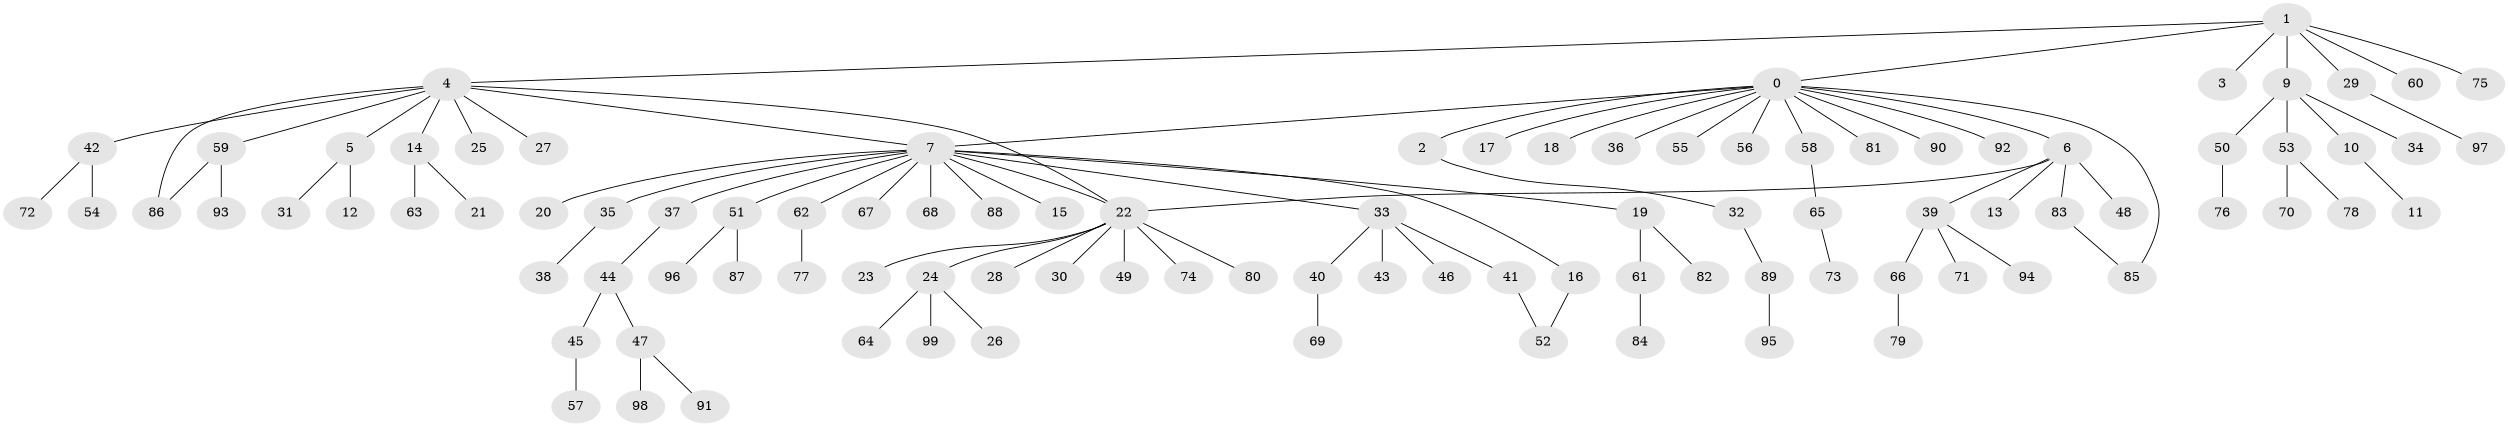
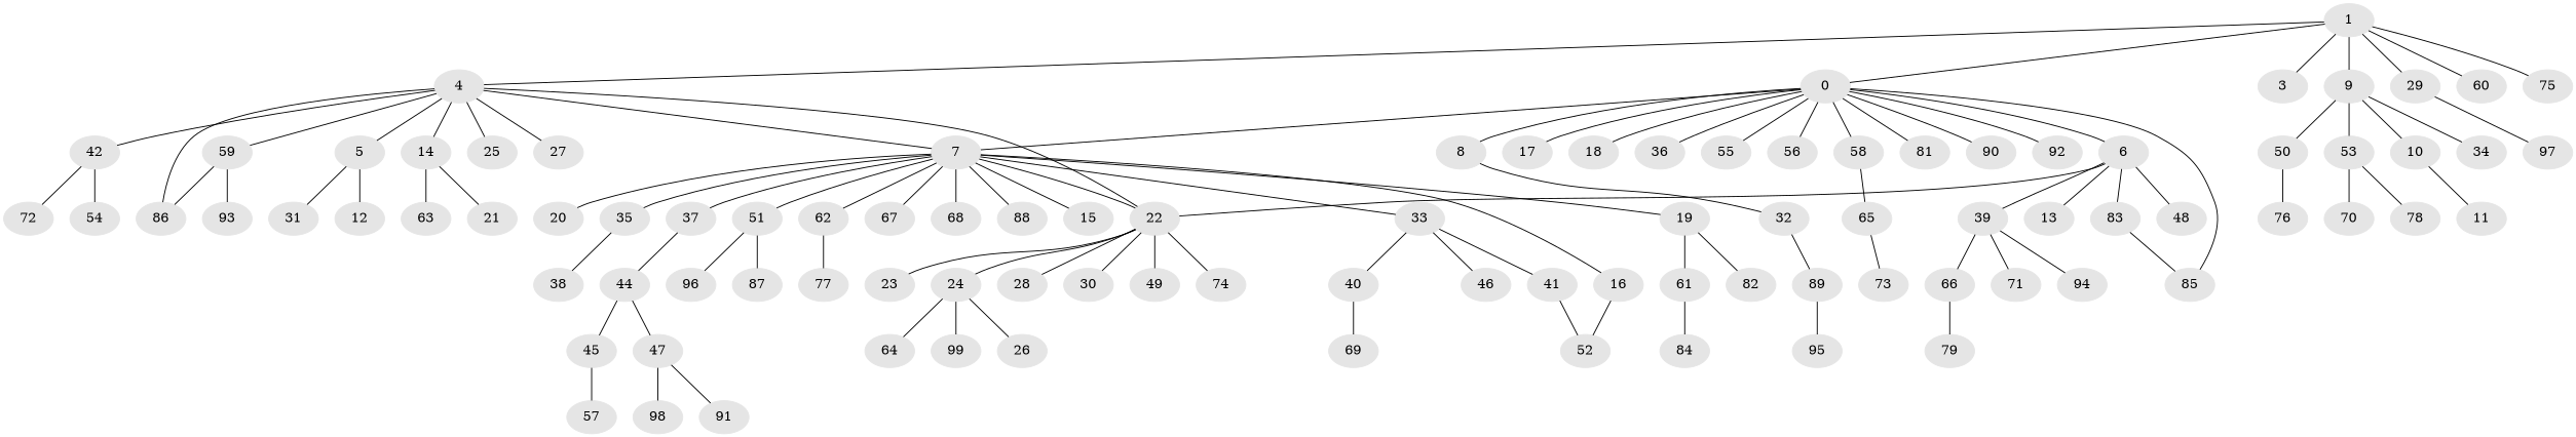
  graph {
    node [color=gray90 style=filled]
    n1 [label=0]
    1
    3
    4
    9
    29
    60
    75
    6
    7
-   8 [label=2]
+   8
    17
    18
    36
    55
    56
    58
    81
    85
    90
    92
    5
    14
    22
    25
    27
    42
    59
    86
    10
    34
    50
    53
    97
    13
    39
    48
    83
    15
    16
    19
    20
    33
    35
    37
    51
    62
    67
    68
    88
    32
    65
    12
    31
    21
    63
    23
    24
    28
    30
    49
    74
-   80
    54
    72
    93
    66
    71
    94
    52
    61
    82
    40
    41
-   43
    46
    38
    44
    87
    96
    77
    89
    11
    76
    70
    78
    84
    26
    64
    99
    95
    69
    45
    47
    79
    57
    91
    98
    73
    n1 -- 6
    n1 -- 7
    n1 -- 8
    n1 -- 17
    n1 -- 18
    n1 -- 36
    n1 -- 55
    n1 -- 56
    n1 -- 58
    n1 -- 81
    n1 -- 85
    n1 -- 90
    n1 -- 92
    1 -- n1
    1 -- 3
    1 -- 4
    1 -- 9
    1 -- 29
    1 -- 60
    1 -- 75
    4 -- 7
    4 -- 5
    4 -- 14
    4 -- 22
    4 -- 25
    4 -- 27
    4 -- 42
    4 -- 59
    4 -- 86
    9 -- 10
    9 -- 34
    9 -- 50
    9 -- 53
    29 -- 97
    6 -- 22
    6 -- 13
    6 -- 39
    6 -- 48
    6 -- 83
    7 -- 22
    7 -- 15
    7 -- 16
    7 -- 19
    7 -- 20
    7 -- 33
    7 -- 35
    7 -- 37
    7 -- 51
    7 -- 62
    7 -- 67
    7 -- 68
    7 -- 88
    8 -- 32
    58 -- 65
    5 -- 12
    5 -- 31
    14 -- 21
    14 -- 63
    22 -- 23
    22 -- 24
    22 -- 28
    22 -- 30
    22 -- 49
    22 -- 74
-   22 -- 80
    42 -- 54
    42 -- 72
    59 -- 86
    59 -- 93
    10 -- 11
    50 -- 76
    53 -- 70
    53 -- 78
    39 -- 66
    39 -- 71
    39 -- 94
    83 -- 85
    16 -- 52
    19 -- 61
    19 -- 82
    33 -- 40
    33 -- 41
-   33 -- 43
    33 -- 46
    35 -- 38
    37 -- 44
    51 -- 87
    51 -- 96
    62 -- 77
    32 -- 89
    65 -- 73
    24 -- 26
    24 -- 64
    24 -- 99
    66 -- 79
    61 -- 84
    40 -- 69
    41 -- 52
    44 -- 45
    44 -- 47
    89 -- 95
    45 -- 57
    47 -- 91
    47 -- 98
  }
